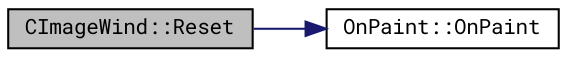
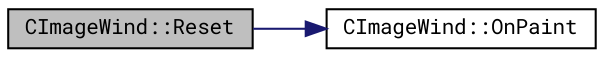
  digraph {
    rankdir=LR
    fontname="Roboto Mono"
    node [color=black fontname="Roboto Mono" fontsize=10 shape=record style=filled]
    n1 [fillcolor=grey75 fontcolor=black height=0.2 label="CImageWind::Reset" width=0.4]
-   n2 [fillcolor=white height=0.2 label="OnPaint::OnPaint" width=0.4]
+   n2 [fillcolor=white height=0.2 label="CImageWind::OnPaint" width=0.4]
    n1 -> n2 [color=midnightblue fontname="Roboto Mono" fontsize=10 labelfontname=Helvetica labelfontsize=10 style=solid]
  }
